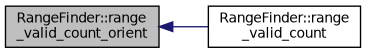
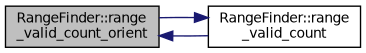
  digraph {
    rankdir=LR
    node [color=black fontname=Helvetica fontsize=10 shape=record style=filled]
    edge [color=midnightblue dir=back fontname=Helvetica fontsize=10 labelfontname=Helvetica labelfontsize=10 style=solid]
    n1 [fillcolor=grey75 fontcolor=black height=0.2 label="RangeFinder::range\l_valid_count_orient" width=0.4]
    n2 [fillcolor=white height=0.2 label="RangeFinder::range\l_valid_count" width=0.4]
    n1 -> n2
+   n2 -> n1
  }
